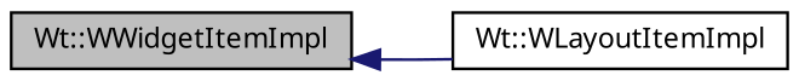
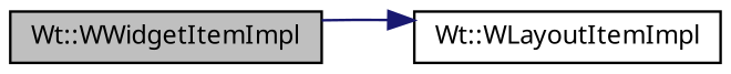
  digraph {
    rankdir=LR
    fontname="Noto Sans"
    node [color=black fontname="Noto Sans" fontsize=10 shape=record style=filled]
    n1 [fillcolor=grey75 fontcolor=black height=0.2 label="Wt::WWidgetItemImpl" width=0.4]
    n2 [fillcolor=white height=0.2 label="Wt::WLayoutItemImpl" width=0.4]
-   n1 -> n2 [color=midnightblue dir=back fontname="Noto Sans" fontsize=10 labelfontname=Helvetica labelfontsize=10 style=solid]
+   n2 -> n1 [color=midnightblue dir=back fontname="Noto Sans" fontsize=10 labelfontname=Helvetica labelfontsize=10 style=solid]
  }
